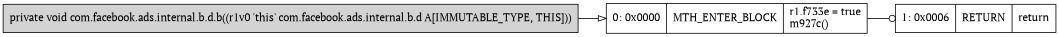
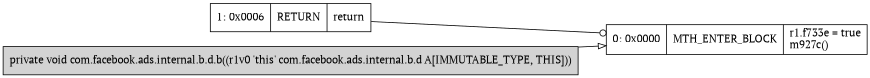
  digraph {
    rankdir=LR
    fontname="PT Serif"
    node [shape=record style=filled fillcolor=white fontname="PT Serif"]
    edge [fontname="PT Serif"]
    n1 [label="{0\:\ 0x0000|MTH_ENTER_BLOCK\l|r1.f733e = true\lm927c()\l}"]
    n2 [label="{1\:\ 0x0006|RETURN\l|return\l}"]
    n3 [label="{private void com.facebook.ads.internal.b.d.b((r1v0 'this' com.facebook.ads.internal.b.d A[IMMUTABLE_TYPE, THIS])) }" fillcolor=lightgrey]
-   n1 -> n2 [arrowhead=odot]
+   n2 -> n1 [arrowhead=odot]
    n3 -> n1 [arrowhead=onormal]
  }
